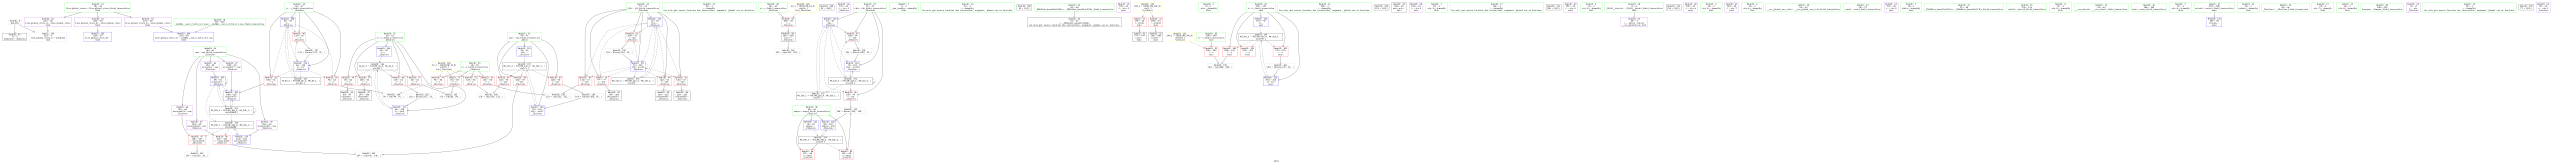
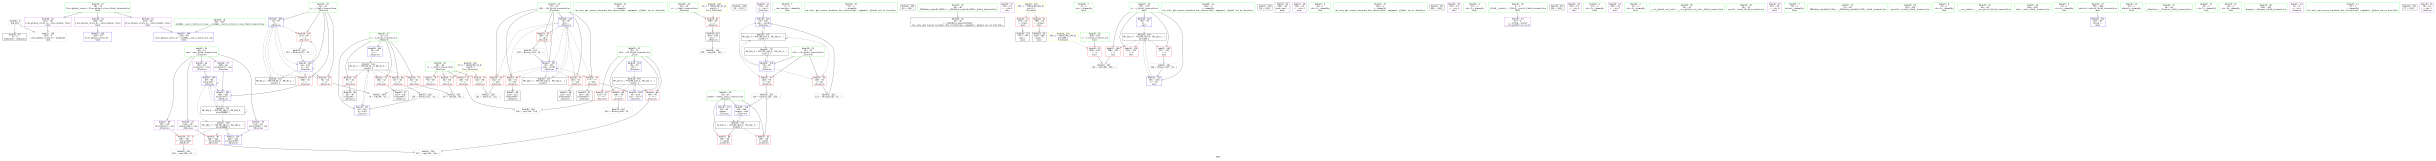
  digraph {
    fontname="IBM Plex Mono"
    label=SVFG
    node [color=green fontname="IBM Plex Mono" shape=record]
    edge [arrowhead=onormal fontname="IBM Plex Mono" style=solid]
    n1 [color=grey label="{NodeID: 0\nNullPtr}"]
    n2 [color=black label="{NodeID: 42\n2\<--3\ndummyVal\<--dummyVal\n}"]
    n3 [color=blue label="{NodeID: 105\n232\<--3\nllvm.global_ctors_2\<--dummyVal\nGlob }" style=dotted]
    n4 [color=red label="{NodeID: 97\n138\<--137\n\<--arrayidx21\n_Z5solvev\n}"]
    n5 [color=grey label="{NodeID: 161\n139 = cmp(138, 81, )\n}"]
    n6 [label="{NodeID: 14\n81\<--1\n\<--dummyObj\nCan only get source location for instruction, argument, global var or function.}"]
    n7 [color=blue label="{NodeID: 111\n62\<--118\ni\<--inc9\n_Z5solvev\n}"]
    n8 [color=black label="{NodeID: 166\nMR_4V_3 = PHI(MR_4V_4, MR_4V_2, )\npts\{63 \}\n}"]
    n9 [color=red label="{NodeID: 77\n83\<--62\n\<--i\n_Z5solvev\n}"]
    n10 [color=red label="{NodeID: 78\n87\<--62\n\<--i\n_Z5solvev\n}"]
    n11 [color=red label="{NodeID: 79\n106\<--62\n\<--i\n_Z5solvev\n}"]
    n12 [color=red label="{NodeID: 80\n117\<--62\n\<--i\n_Z5solvev\n}"]
    n13 [color=grey label="{NodeID: 165\n85 = cmp(83, 84, )\n}"]
    n14 [color=black label="{NodeID: 45\n88\<--87\nidxprom\<--\n_Z5solvev\n}"]
    n15 [color=black label="{NodeID: 47\n107\<--106\nidxprom6\<--\n_Z5solvev\n}"]
    n16 [color=grey label="{NodeID: 155\n118 = Binary(117, 92, )\n}"]
    n17 [label="{NodeID: 28\n64\<--65\nc\<--c_field_insensitive\n_Z5solvev\n}"]
    n18 [color=red label="{NodeID: 81\n100\<--64\n\<--c\n_Z5solvev\n}"]
    n19 [color=black label="{NodeID: 46\n101\<--100\nconv\<--\n_Z5solvev\n}"]
    n20 [color=grey label="{NodeID: 162\n102 = cmp(101, 103, )\n}"]
    n21 [color=black label="{NodeID: 208\n99 = PHI()\n}"]
    n22 [color=purple label="{NodeID: 56\n173\<--12\n\<--.str.2\n_Z5solvev\n}"]
    n23 [color=grey label="{NodeID: 153\n160 = Binary(159, 158, )\n}"]
    n24 [color=blue label="{NodeID: 118\n68\<--160\nswaps\<--add\n_Z5solvev\n}"]
    n25 [color=black label="{NodeID: 174\nMR_10V_3 = PHI(MR_10V_4, MR_10V_2, )\npts\{69 \}\n}"]
    n26 [color=red label="{NodeID: 85\n159\<--68\n\<--swaps\n_Z5solvev\n}"]
    n27 [color=red label="{NodeID: 86\n172\<--68\n\<--swaps\n_Z5solvev\n}"]
    n28 [color=purple label="{NodeID: 70\n164\<--60\narrayidx35\<--row\n_Z5solvev\n}"]
    n29 [color=blue label="{NodeID: 119\n164\<--166\narrayidx35\<--\n_Z5solvev\n}"]
    n30 [color=black label="{NodeID: 178\nMR_18V_7 = PHI(MR_18V_8, MR_18V_2, )\npts\{610000 \}\n}"]
    n31 [color=red label="{NodeID: 98\n145\<--144\n\<--arrayidx26\n_Z5solvev\n}"]
    n32 [color=black label="{NodeID: 167\nMR_8V_2 = PHI(MR_8V_4, MR_8V_1, )\npts\{67 \}\n}"]
    n33 [color=blue label="{NodeID: 108\n66\<--92\nj\<--\n_Z5solvev\n}"]
    n34 [color=red label="{NodeID: 84\n112\<--66\n\<--j\n_Z5solvev\n}"]
    n35 [color=red label="{NodeID: 82\n94\<--66\n\<--j\n_Z5solvev\n}"]
    n36 [color=red label="{NodeID: 83\n105\<--66\n\<--j\n_Z5solvev\n}"]
    n37 [color=blue label="{NodeID: 110\n66\<--113\nj\<--inc\n_Z5solvev\n}"]
    n38 [color=grey label="{NodeID: 157\n113 = Binary(112, 92, )\n}"]
    n39 [color=grey label="{NodeID: 164\n96 = cmp(94, 95, )\n}"]
    n40 [color=blue label="{NodeID: 109\n108\<--105\narrayidx7\<--\n_Z5solvev\n}"]
    n41 [label="{NodeID: 1\n7\<--1\n__dso_handle\<--dummyObj\nGlob }"]
    n42 [color=yellow label="{NodeID: 181\n2V_1 = ENCHI(MR_2V_0)\npts\{59 \}\nFun[_Z5solvev]}" style=double]
    n43 [color=red label="{NodeID: 73\n84\<--58\n\<--n\n_Z5solvev\n}"]
    n44 [color=red label="{NodeID: 74\n95\<--58\n\<--n\n_Z5solvev\n}"]
    n45 [color=red label="{NodeID: 75\n125\<--58\n\<--n\n_Z5solvev\n}"]
    n46 [color=red label="{NodeID: 76\n132\<--58\n\<--n\n_Z5solvev\n}"]
    n47 [color=grey label="{NodeID: 160\n126 = cmp(124, 125, )\n}"]
    n48 [color=grey label="{NodeID: 158\n133 = cmp(131, 132, )\n}"]
    n49 [color=grey label="{NodeID: 163\n147 = cmp(145, 146, )\n}"]
    n50 [label="{NodeID: 15\n92\<--1\n\<--dummyObj\nCan only get source location for instruction, argument, global var or function.}"]
    n51 [color=blue label="{NodeID: 112\n68\<--81\nswaps\<--\n_Z5solvev\n}"]
    n52 [label="{NodeID: 29\n66\<--67\nj\<--j_field_insensitive\n_Z5solvev\n}"]
    n53 [color=black label="{NodeID: 173\nMR_18V_6 = PHI(MR_18V_5, MR_18V_4, )\npts\{610000 \}\n}"]
    n54 [color=black label="{NodeID: 209\n40 = PHI()\n}"]
    n55 [color=black label="{NodeID: 43\n41\<--42\n\<--_ZNSt8ios_base4InitD1Ev\nCan only get source location for instruction, argument, global var or function.}"]
    n56 [color=purple label="{NodeID: 57\n195\<--14\n\<--.str.3\nmain\n}"]
    n57 [color=grey label="{NodeID: 154\n169 = Binary(168, 92, )\n}"]
    n58 [color=blue label="{NodeID: 120\n70\<--169\ni11\<--inc37\n_Z5solvev\n}"]
    n59 [color=black label="{NodeID: 175\nMR_12V_3 = PHI(MR_12V_4, MR_12V_2, )\npts\{71 \}\n}"]
    n60 [color=red label="{NodeID: 87\n124\<--70\n\<--i11\n_Z5solvev\n}"]
    n61 [color=red label="{NodeID: 88\n146\<--70\n\<--i11\n_Z5solvev\n}"]
    n62 [color=red label="{NodeID: 89\n168\<--70\n\<--i11\n_Z5solvev\n}"]
    n63 [color=red label="{NodeID: 71\n194\<--18\n\<--stdin\nmain\n}"]
    n64 [color=black label="{NodeID: 51\n197\<--194\ncall\<--\nmain\n}"]
    n65 [label="{NodeID: 2\n8\<--1\n.str\<--dummyObj\nGlob }"]
    n66 [color=red label="{NodeID: 99\n209\<--189\n\<--n\nmain\n}"]
    n67 [color=grey label="{NodeID: 159\n210 = cmp(208, 209, )\n}"]
    n68 [label="{NodeID: 16\n103\<--1\n\<--dummyObj\nCan only get source location for instruction, argument, global var or function.}"]
    n69 [color=blue label="{NodeID: 113\n70\<--92\ni11\<--\n_Z5solvev\n}"]
    n70 [label="{NodeID: 30\n68\<--69\nswaps\<--swaps_field_insensitive\n_Z5solvev\n}"]
    n71 [color=black label="{NodeID: 210\n174 = PHI()\n}"]
    n72 [color=black label="{NodeID: 44\n186\<--81\nmain_ret\<--\nmain\n}"]
    n73 [color=purple label="{NodeID: 58\n196\<--16\n\<--.str.4\nmain\n}"]
    n74 [color=red label="{NodeID: 72\n200\<--23\n\<--stdout\nmain\n}"]
    n75 [color=black label="{NodeID: 52\n203\<--200\ncall1\<--\nmain\n}"]
    n76 [color=black label="{NodeID: 169\nMR_26V_3 = PHI(MR_26V_4, MR_26V_2, )\npts\{192 \}\n}"]
    n77 [color=red label="{NodeID: 100\n208\<--191\n\<--i\nmain\n}"]
    n78 [color=red label="{NodeID: 101\n212\<--191\n\<--i\nmain\n}"]
    n79 [color=red label="{NodeID: 102\n217\<--191\n\<--i\nmain\n}"]
    n80 [color=blue label="{NodeID: 123\n191\<--218\ni\<--inc\nmain\n}"]
    n81 [color=grey label="{NodeID: 156\n218 = Binary(217, 92, )\n}"]
    n82 [label="{NodeID: 3\n10\<--1\n.str.1\<--dummyObj\nGlob }"]
    n83 [color=yellow label="{NodeID: 183\n6V_1 = ENCHI(MR_6V_0)\npts\{65 \}\nFun[_Z5solvev]}" style=double]
    n84 [label="{NodeID: 17\n166\<--1\n\<--dummyObj\nCan only get source location for instruction, argument, global var or function.}"]
    n85 [color=blue label="{NodeID: 114\n72\<--81\nj15\<--\n_Z5solvev\n}"]
    n86 [color=red label="{NodeID: 90\n131\<--72\n\<--j15\n_Z5solvev\n}"]
    n87 [color=red label="{NodeID: 91\n135\<--72\n\<--j15\n_Z5solvev\n}"]
    n88 [color=red label="{NodeID: 92\n142\<--72\n\<--j15\n_Z5solvev\n}"]
    n89 [color=red label="{NodeID: 93\n154\<--72\n\<--j15\n_Z5solvev\n}"]
    n90 [color=red label="{NodeID: 94\n162\<--72\n\<--j15\n_Z5solvev\n}"]
    n91 [color=blue label="{NodeID: 117\n72\<--155\nj15\<--inc32\n_Z5solvev\n}"]
    n92 [color=black label="{NodeID: 176\nMR_14V_2 = PHI(MR_14V_4, MR_14V_1, )\npts\{73 \}\n}"]
    n93 [color=black label="{NodeID: 48\n136\<--135\nidxprom20\<--\n_Z5solvev\n}"]
    n94 [color=black label="{NodeID: 49\n143\<--142\nidxprom25\<--\n_Z5solvev\n}"]
    n95 [color=grey label="{NodeID: 152\n155 = Binary(154, 92, )\n}"]
    n96 [color=black label="{NodeID: 50\n163\<--162\nidxprom34\<--\n_Z5solvev\n}"]
    n97 [label="{NodeID: 31\n70\<--71\ni11\<--i11_field_insensitive\n_Z5ios\n}"]
    n98 [color=black label="{NodeID: 211\n205 = PHI()\n}"]
    n99 [color=purple label="{NodeID: 59\n201\<--19\n\<--.str.5\nmain\n}"]
    n100 [label="{NodeID: 4\n12\<--1\n.str.2\<--dummyObj\nGlob }"]
    n101 [label="{NodeID: 18\n4\<--6\n_ZStL8__ioinit\<--_ZStL8__ioinit_field_insensitive\nGlob }"]
    n102 [color=purple label="{NodeID: 53\n39\<--4\n\<--_ZStL8__ioinit\n__cxx_global_var_init\n}"]
    n103 [color=blue label="{NodeID: 115\n74\<--81\nc16\<--\n_Z5solvev\n}"]
    n104 [color=red label="{NodeID: 95\n150\<--74\n\<--c16\n_Z5solvev\n}"]
    n105 [color=red label="{NodeID: 96\n158\<--74\n\<--c16\n_Z5solvev\n}"]
    n106 [color=blue label="{NodeID: 116\n74\<--151\nc16\<--inc30\n_Z5solvev\n}"]
    n107 [color=black label="{NodeID: 172\nMR_16V_5 = PHI(MR_16V_6, MR_16V_4, )\npts\{75 \}\n}"]
    n108 [color=black label="{NodeID: 177\nMR_16V_2 = PHI(MR_16V_4, MR_16V_1, )\npts\{75 \}\n}"]
    n109 [color=grey label="{NodeID: 151\n151 = Binary(150, 92, )\n}"]
    n110 [label="{NodeID: 32\n72\<--73\nj15\<--j15_field_insensitive\n_Z5solvev\n}"]
    n111 [color=black label="{NodeID: 212\n214 = PHI()\n}"]
    n112 [color=purple label="{NodeID: 60\n202\<--21\n\<--.str.6\nmain\n}"]
    n113 [label="{NodeID: 5\n14\<--1\n.str.3\<--dummyObj\nGlob }"]
    n114 [label="{NodeID: 19\n28\<--32\nllvm.global_ctors\<--llvm.global_ctors_field_insensitive\nGlob }"]
    n115 [color=purple label="{NodeID: 63\n230\<--28\nllvm.global_ctors_0\<--llvm.global_ctors\nGlob }"]
    n116 [color=purple label="{NodeID: 64\n231\<--28\nllvm.global_ctors_1\<--llvm.global_ctors\nGlob }"]
    n117 [color=purple label="{NodeID: 65\n232\<--28\nllvm.global_ctors_2\<--llvm.global_ctors\nGlob }"]
    n118 [color=blue label="{NodeID: 103\n230\<--29\nllvm.global_ctors_0\<--\nGlob }"]
    n119 [color=blue label="{NodeID: 104\n231\<--30\nllvm.global_ctors_1\<--_GLOBAL__sub_I_Vytis_0_1.cpp\nGlob }"]
    n120 [label="{NodeID: 33\n74\<--75\nc16\<--c16_field_insensitive\n_Z5solvev\n}"]
    n121 [color=purple label="{NodeID: 61\n204\<--24\n\<--.str.7\nmain\n}"]
    n122 [label="{NodeID: 6\n16\<--1\n.str.4\<--dummyObj\nGlob }"]
    n123 [label="{NodeID: 20\n33\<--34\n__cxx_global_var_init\<--__cxx_global_var_init_field_insensitive\n}"]
    n124 [label="{NodeID: 34\n78\<--79\nscanf\<--scanf_field_insensitive\n}"]
    n125 [color=purple label="{NodeID: 62\n213\<--26\n\<--.str.8\nmain\n}"]
    n126 [color=blue label="{NodeID: 107\n89\<--81\narrayidx\<--\n_Z5solvev\n}"]
    n127 [label="{NodeID: 7\n18\<--1\nstdin\<--dummyObj\nGlob }"]
    n128 [label="{NodeID: 21\n37\<--38\n_ZNSt8ios_base4InitC1Ev\<--_ZNSt8ios_base4InitC1Ev_field_insensitive\n}"]
    n129 [label="{NodeID: 35\n175\<--176\nprintf\<--printf_field_insensitive\n}"]
    n130 [label="{NodeID: 8\n19\<--1\n.str.5\<--dummyObj\nGlob }"]
    n131 [label="{NodeID: 22\n43\<--44\n__cxa_atexit\<--__cxa_atexit_field_insensitive\n}"]
    n132 [label="{NodeID: 36\n184\<--185\nmain\<--main_field_insensitive\n}"]
    n133 [label="{NodeID: 9\n21\<--1\n.str.6\<--dummyObj\nGlob }"]
    n134 [color=blue label="{NodeID: 106\n62\<--81\ni\<--\n_Z5solvev\n}"]
    n135 [label="{NodeID: 23\n42\<--48\n_ZNSt8ios_base4InitD1Ev\<--_ZNSt8ios_base4InitD1Ev_field_insensitive\n}"]
    n136 [label="{NodeID: 37\n187\<--188\nretval\<--retval_field_insensitive\nmain\n}"]
    n137 [color=blue label="{NodeID: 121\n187\<--81\nretval\<--\nmain\n}"]
    n138 [label="{NodeID: 10\n23\<--1\nstdout\<--dummyObj\nGlob }"]
    n139 [label="{NodeID: 24\n55\<--56\n_Z5solvev\<--_Z5solvev_field_insensitive\n}"]
    n140 [label="{NodeID: 38\n189\<--190\nn\<--n_field_insensitive\nmain\n}"]
    n141 [color=purple label="{NodeID: 66\n89\<--60\narrayidx\<--row\n_Z5solvev\n}"]
    n142 [label="{NodeID: 11\n24\<--1\n.str.7\<--dummyObj\nGlob }"]
    n143 [color=yellow label="{NodeID: 191\n24V_1 = ENCHI(MR_24V_0)\npts\{190 \}\nFun[main]}" style=double]
    n144 [label="{NodeID: 25\n58\<--59\nn\<--n_field_insensitive\n_Z5solvev\n}"]
    n145 [color=blue label="{NodeID: 122\n191\<--92\ni\<--\nmain\n}"]
    n146 [label="{NodeID: 39\n191\<--192\ni\<--i_field_insensitive\nmain\n}"]
    n147 [color=purple label="{NodeID: 67\n108\<--60\narrayidx7\<--row\n_Z5solvev\n}"]
    n148 [label="{NodeID: 12\n26\<--1\n.str.8\<--dummyObj\nGlob }"]
    n149 [label="{NodeID: 26\n60\<--61\nrow\<--row_field_insensitive\n_Z5solvev\n}"]
    n150 [color=purple label="{NodeID: 68\n137\<--60\narrayidx21\<--row\n_Z5solvev\n}"]
    n151 [color=purple label="{NodeID: 69\n144\<--60\narrayidx26\<--row\n_Z5solvev\n}"]
    n152 [label="{NodeID: 40\n198\<--199\nfreopen\<--freopen_field_insensitive\n}"]
    n153 [color=purple label="{NodeID: 54\n76\<--8\n\<--.str\n_Z5solvev\n}"]
    n154 [label="{NodeID: 13\n29\<--1\n\<--dummyObj\nCan only get source location for instruction, argument, global var or function.}"]
    n155 [color=yellow label="{NodeID: 193\n20V_1 = ENCHI(MR_20V_0)\npts\{1 \}\nFun[main]}" style=double]
    n156 [label="{NodeID: 27\n62\<--63\ni\<--i_field_insensitive\n_Z5solvev\n}"]
    n157 [color=black label="{NodeID: 207\n77 = PHI()\n}"]
    n158 [label="{NodeID: 41\n30\<--226\n_GLOBAL__sub_I_Vytis_0_1.cpp\<--_GLOBAL__sub_I_Vytis_0_1.cpp_field_insensitive\n}"]
    n159 [color=purple label="{NodeID: 55\n98\<--10\n\<--.str.1\n_Z5solvev\n}"]
    n1 -> n2 [arrowhead=odot]
    n1 -> n3
    n4 -> n5
    n7 -> n8 [style=dashed]
    n8 -> n7 [style=dashed]
    n8 -> n9 [arrowhead=odot style=dashed]
    n8 -> n10 [style=dashed]
    n8 -> n11 [arrowhead=odot style=dashed]
    n8 -> n12 [style=dashed]
    n9 -> n13 [arrowhead=odot]
    n10 -> n14
    n11 -> n15
    n12 -> n16
    n16 -> n7 [arrowhead=odot]
    n17 -> n18 [arrowhead=odot]
    n18 -> n19
    n19 -> n20
    n23 -> n24 [arrowhead=odot]
    n24 -> n25 [arrowhead=odot style=dashed]
    n25 -> n24 [arrowhead=odot style=dashed]
    n25 -> n26 [arrowhead=odot style=dashed]
    n25 -> n27
    n26 -> n23 [arrowhead=odot]
    n28 -> n29 [arrowhead=odot]
    n29 -> n30 [arrowhead=odot style=dashed]
    n30 -> n4 [arrowhead=odot style=dashed]
    n30 -> n29 [style=dashed]
    n30 -> n31 [style=dashed]
    n31 -> n49
    n32 -> n33 [arrowhead=odot style=dashed]
    n33 -> n32 [arrowhead=odot style=dashed]
    n33 -> n34 [style=dashed]
    n33 -> n35 [arrowhead=odot style=dashed]
    n33 -> n36 [arrowhead=odot style=dashed]
    n33 -> n37 [style=dashed]
    n34 -> n38 [arrowhead=odot]
    n35 -> n39
    n36 -> n40 [arrowhead=odot]
    n37 -> n32 [arrowhead=odot style=dashed]
    n37 -> n34 [style=dashed]
    n37 -> n35 [style=dashed]
    n37 -> n36 [style=dashed]
    n37 -> n37 [arrowhead=odot style=dashed]
    n38 -> n37
    n40 -> n53 [arrowhead=odot style=dashed]
    n42 -> n43 [arrowhead=odot style=dashed]
    n42 -> n44 [arrowhead=odot style=dashed]
    n42 -> n45 [arrowhead=odot style=dashed]
    n42 -> n46 [style=dashed]
    n43 -> n13
    n44 -> n39 [style=dashed]
    n45 -> n47
    n46 -> n48
    n51 -> n25 [style=dashed]
    n52 -> n33 [arrowhead=odot]
    n52 -> n34
    n52 -> n35
    n52 -> n36
    n52 -> n37
    n53 -> n30 [arrowhead=odot style=dashed]
    n53 -> n40 [arrowhead=odot style=dashed]
    n53 -> n53 [arrowhead=odot style=dashed]
    n53 -> n126 [arrowhead=odot style=dashed]
-   n57 -> n58
+   n88 -> n58
    n58 -> n59 [arrowhead=odot style=dashed]
    n59 -> n58 [style=dashed]
    n59 -> n60 [style=dashed]
    n59 -> n61 [style=dashed]
    n59 -> n62 [arrowhead=odot style=dashed]
    n60 -> n47 [arrowhead=odot]
    n61 -> n49
    n62 -> n57 [arrowhead=odot]
    n63 -> n64
    n66 -> n67
    n69 -> n59 [arrowhead=odot style=dashed]
    n70 -> n24 [arrowhead=odot]
    n70 -> n26 [arrowhead=odot]
    n70 -> n27
    n70 -> n51 [arrowhead=odot]
    n74 -> n75 [arrowhead=odot]
    n76 -> n77 [style=dashed]
    n76 -> n78 [arrowhead=odot style=dashed]
    n76 -> n79 [arrowhead=odot style=dashed]
    n76 -> n80 [arrowhead=odot style=dashed]
    n77 -> n67 [arrowhead=odot]
    n79 -> n81 [arrowhead=odot]
    n80 -> n76 [style=dashed]
    n81 -> n80
    n83 -> n18 [arrowhead=odot style=dashed]
    n85 -> n86 [style=dashed]
    n85 -> n87 [style=dashed]
    n85 -> n88 [arrowhead=odot style=dashed]
    n85 -> n89 [style=dashed]
    n85 -> n90 [arrowhead=odot style=dashed]
    n85 -> n91 [arrowhead=odot style=dashed]
    n85 -> n92 [style=dashed]
    n86 -> n48 [arrowhead=odot]
    n87 -> n93
    n88 -> n94 [arrowhead=odot]
    n89 -> n95
    n90 -> n96
    n91 -> n86 [arrowhead=odot style=dashed]
    n91 -> n87 [arrowhead=odot style=dashed]
    n91 -> n88 [style=dashed]
    n91 -> n89 [arrowhead=odot style=dashed]
    n91 -> n90 [arrowhead=odot style=dashed]
    n91 -> n91 [style=dashed]
    n91 -> n92 [style=dashed]
    n92 -> n85 [style=dashed]
    n95 -> n91 [arrowhead=odot]
    n97 -> n58 [arrowhead=odot]
    n97 -> n60 [arrowhead=odot]
    n97 -> n61
    n97 -> n62
    n97 -> n69
    n101 -> n102 [arrowhead=odot]
    n103 -> n104 [arrowhead=odot style=dashed]
    n103 -> n105 [arrowhead=odot style=dashed]
    n103 -> n106 [arrowhead=odot style=dashed]
    n103 -> n107 [arrowhead=odot style=dashed]
    n103 -> n108 [arrowhead=odot style=dashed]
    n104 -> n109 [arrowhead=odot]
    n105 -> n23 [arrowhead=odot]
    n106 -> n107 [style=dashed]
    n107 -> n104 [style=dashed]
    n107 -> n105 [style=dashed]
    n107 -> n106 [style=dashed]
    n107 -> n107 [style=dashed]
    n107 -> n108 [arrowhead=odot style=dashed]
    n108 -> n103 [style=dashed]
    n109 -> n106
    n110 -> n85 [arrowhead=odot]
    n110 -> n86
    n110 -> n87
    n110 -> n88 [arrowhead=odot]
    n110 -> n89
    n110 -> n90
    n110 -> n91 [arrowhead=odot]
    n114 -> n115 [arrowhead=odot]
    n114 -> n116
    n114 -> n117
    n115 -> n118
    n116 -> n119
    n117 -> n3
    n120 -> n103 [arrowhead=odot]
    n120 -> n104
    n120 -> n105 [arrowhead=odot]
-   n120 -> n106
+   n22 -> n106
    n126 -> n30 [style=dashed]
    n126 -> n40 [style=dashed]
    n126 -> n53 [arrowhead=odot style=dashed]
    n126 -> n126 [style=dashed]
    n134 -> n8 [style=dashed]
    n135 -> n55 [arrowhead=odot]
    n136 -> n137
    n140 -> n66 [arrowhead=odot]
    n141 -> n126 [arrowhead=odot]
    n143 -> n66 [arrowhead=odot style=dashed]
    n144 -> n43 [arrowhead=odot]
    n144 -> n44
    n144 -> n45 [arrowhead=odot]
    n144 -> n46 [arrowhead=odot]
    n145 -> n76 [arrowhead=odot style=dashed]
    n146 -> n77 [arrowhead=odot]
    n146 -> n78
    n146 -> n79
    n146 -> n80 [arrowhead=odot]
    n146 -> n145
    n147 -> n40
    n149 -> n28
    n149 -> n141 [arrowhead=odot]
    n149 -> n147
    n149 -> n150
    n149 -> n151 [arrowhead=odot]
    n150 -> n4 [arrowhead=odot]
    n151 -> n31
    n155 -> n63 [style=dashed]
    n155 -> n74 [style=dashed]
    n156 -> n7
    n156 -> n9 [arrowhead=odot]
    n156 -> n10 [arrowhead=odot]
    n156 -> n11
    n156 -> n12 [arrowhead=odot]
    n156 -> n134
    n158 -> n119 [arrowhead=odot]
  }
